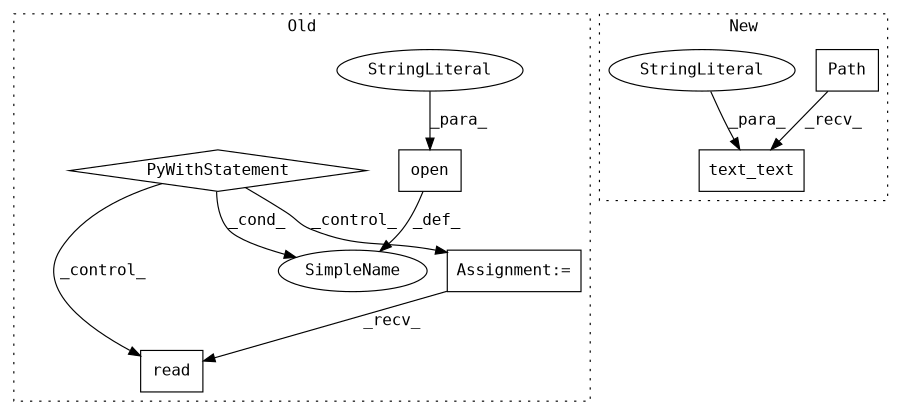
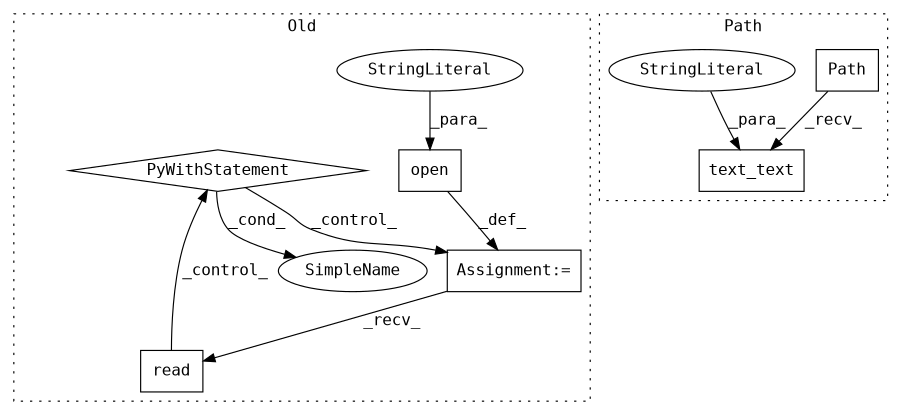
  digraph {
    fontname="DejaVu Sans Mono"
    node [a=32 fontname="DejaVu Sans Mono" l=6 shape=box]
    edge [fontname="DejaVu Sans Mono"]
    n1 [a=104 l="10,2" label=PyWithStatement s="13050,13143" shape=diamond]
    n2 [a=42 label=SimpleName shape=ellipse l=""]
    n3 [a=7 l=2 label="Assignment:=" s=13160]
    n4 [label=read s=13186]
    n5 [l="5,1" label=open s="13063,13142"]
    n6 [a=45 label=StringLiteral s=13136 shape=ellipse]
    n7 [l="10,1" label=text_text s="13095,13112"]
    n8 [l="5,1" label=Path s="13046,13059"]
    n9 [a=45 l=7 label=StringLiteral s=13105 shape=ellipse]
    subgraph cluster_1 {
      label=Old
      style=dotted
      n1
      n2
      n3
      n4
      n5
      n6
    }
    subgraph cluster_2 {
-     label=New
+     label=Path
      style=dotted
      n7
      n8
      n9
    }
    n1 -> n2 [label=_cond_]
    n1 -> n3 [label=_control_]
-   n1 -> n4 [label=_control_]
+   n4 -> n1 [label=_control_]
    n3 -> n4 [label=_recv_]
-   n5 -> n2 [label=_def_]
+   n5 -> n3 [label=_def_]
    n6 -> n5 [label=_para_]
    n8 -> n7 [label=_recv_]
    n9 -> n7 [label=_para_]
  }
